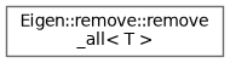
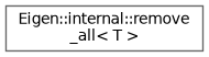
  digraph {
    rankdir=LR
-   n1 [color=grey40 fillcolor=white fontname=Helvetica fontsize=10 height=0.2 label="Eigen::remove::remove\l_all\< T \>" shape=box style=filled width=0.4]
+   n1 [color=grey40 fillcolor=white fontname=Helvetica fontsize=10 height=0.2 label="Eigen::internal::remove\l_all\< T \>" shape=box style=filled width=0.4]
  }
